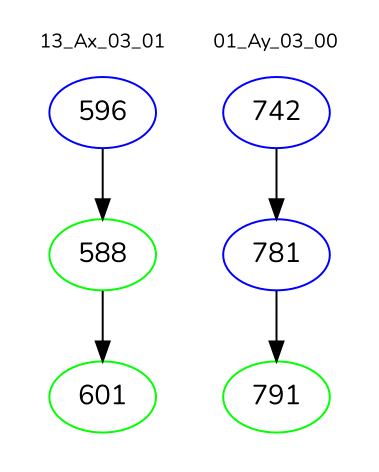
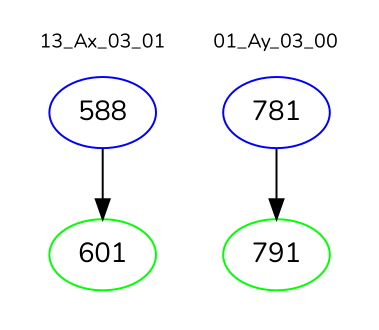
  digraph {
    fontname=Nunito
    node [color=blue fontname=Nunito]
    edge [color=black fontname=Nunito]
-   n1 [label=596]
-   n2 [color=green label=588]
+   n2 [label=588]
    n3 [color=green label=601]
-   n4 [label=742]
    n5 [label=781]
    n6 [color=green label=791]
    subgraph cluster_1 {
      color=white
      fontsize=10
      label="13_Ax_03_01"
-     n1
      n2
      n3
    }
    subgraph cluster_2 {
      color=white
      fontsize=10
      label="01_Ay_03_00"
-     n4
      n5
      n6
    }
-   n1 -> n2
    n2 -> n3
-   n4 -> n5
    n5 -> n6
  }
